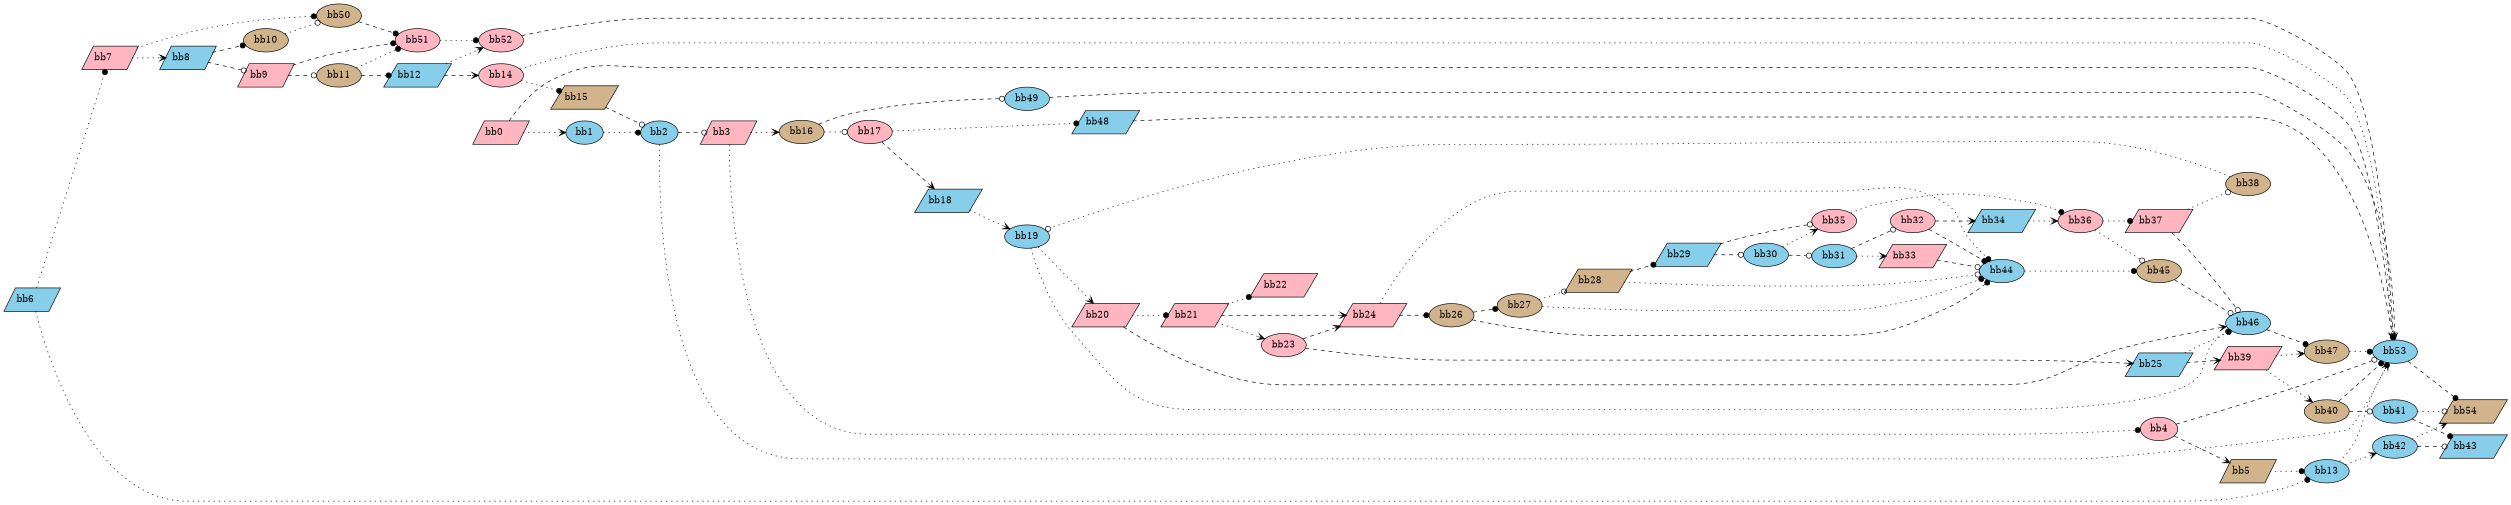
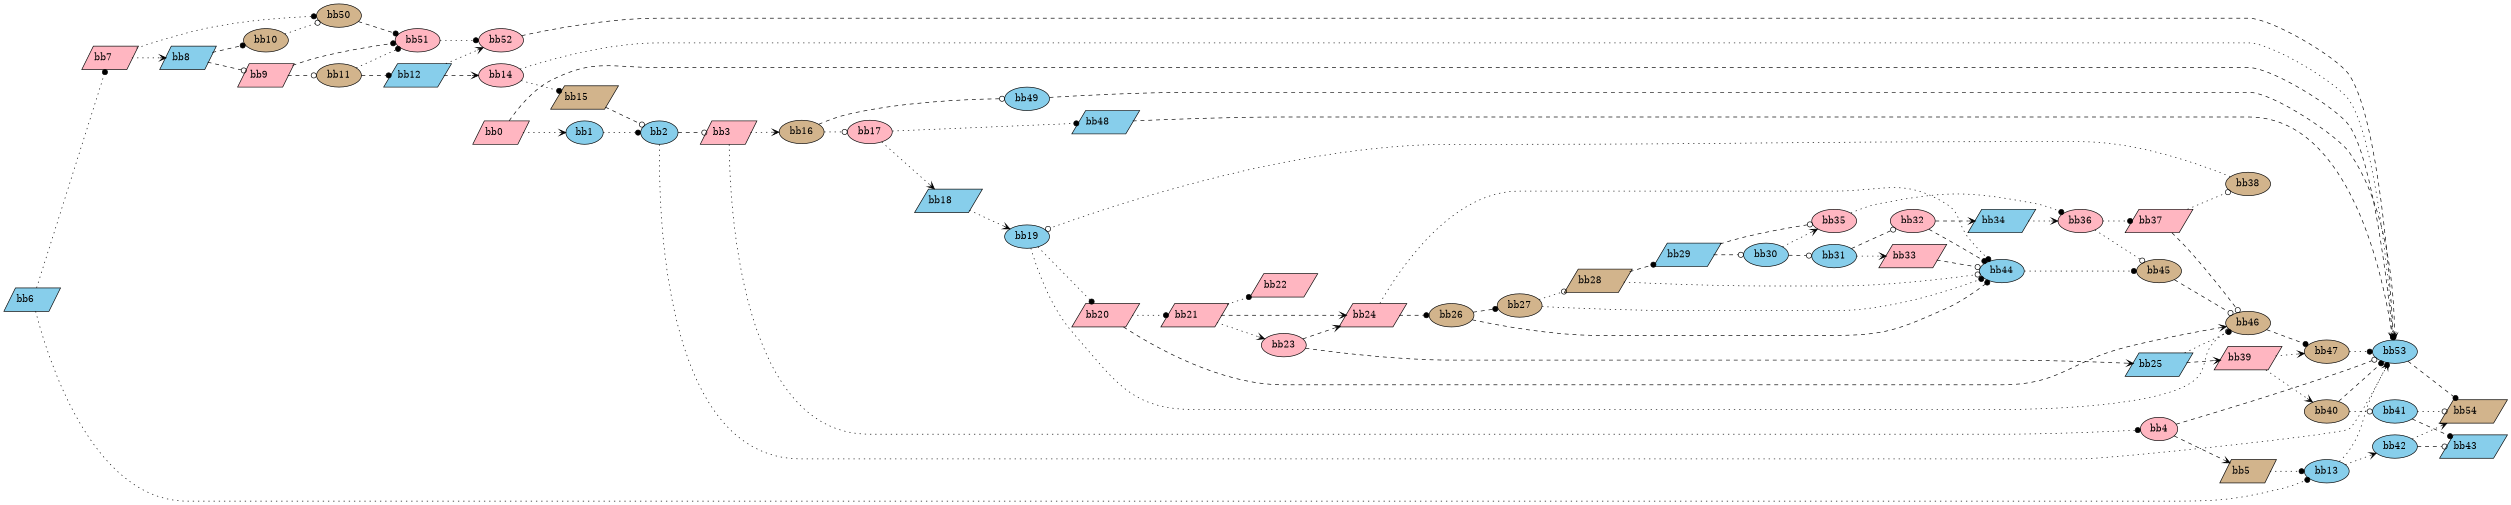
  digraph {
    rankdir=LR
    node [fillcolor=lightpink shape=ellipse style=filled]
    edge [arrowhead=dot style=dotted]
    n1 [label="bb0\l" shape=parallelogram]
    n2 [fillcolor=skyblue label="bb1\l"]
    n3 [fillcolor=skyblue label="bb53\l"]
    n4 [fillcolor=skyblue label="bb2\l"]
    n5 [fillcolor=tan label="bb54\l" shape=parallelogram]
    n6 [label="bb3\l" shape=parallelogram]
    n7 [label="bb4\l"]
    n8 [fillcolor=tan label="bb16\l"]
    n9 [fillcolor=tan label="bb5\l" shape=parallelogram]
    n10 [label="bb17\l"]
    n11 [fillcolor=skyblue label="bb49\l"]
    n12 [fillcolor=skyblue label="bb13\l"]
    n13 [fillcolor=skyblue label="bb6\l" shape=parallelogram]
    n14 [label="bb7\l" shape=parallelogram]
    n15 [fillcolor=skyblue label="bb42\l"]
    n16 [fillcolor=skyblue label="bb8\l" shape=parallelogram]
    n17 [fillcolor=tan label="bb50\l"]
    n18 [label="bb9\l" shape=parallelogram]
    n19 [fillcolor=tan label="bb10\l"]
    n20 [label="bb51\l"]
    n21 [fillcolor=tan label="bb11\l"]
    n22 [fillcolor=skyblue label="bb12\l" shape=parallelogram]
    n23 [label="bb52\l"]
    n24 [label="bb14\l"]
    n25 [fillcolor=tan label="bb15\l" shape=parallelogram]
    n26 [fillcolor=skyblue label="bb43\l" shape=parallelogram]
    n27 [fillcolor=skyblue label="bb18\l" shape=parallelogram]
    n28 [fillcolor=skyblue label="bb48\l" shape=parallelogram]
    n29 [fillcolor=skyblue label="bb19\l"]
    n30 [label="bb20\l" shape=parallelogram]
-   n31 [fillcolor=skyblue label="bb46\l"]
+   n31 [fillcolor=tan label="bb46\l"]
    n32 [label="bb21\l" shape=parallelogram]
    n33 [fillcolor=tan label="bb47\l"]
    n34 [label="bb22\l" shape=parallelogram]
    n35 [label="bb23\l"]
    n36 [label="bb24\l" shape=parallelogram]
    n37 [fillcolor=skyblue label="bb25\l" shape=parallelogram]
    n38 [fillcolor=tan label="bb26\l"]
    n39 [fillcolor=skyblue label="bb44\l"]
    n40 [label="bb39\l" shape=parallelogram]
    n41 [fillcolor=tan label="bb27\l"]
    n42 [fillcolor=tan label="bb45\l"]
    n43 [fillcolor=tan label="bb40\l"]
    n44 [fillcolor=tan label="bb28\l" shape=parallelogram]
    n45 [fillcolor=skyblue label="bb29\l" shape=parallelogram]
    n46 [fillcolor=skyblue label="bb30\l"]
    n47 [label="bb35\l"]
    n48 [fillcolor=skyblue label="bb31\l"]
    n49 [label="bb36\l"]
    n50 [label="bb32\l"]
    n51 [label="bb33\l" shape=parallelogram]
    n52 [fillcolor=skyblue label="bb34\l" shape=parallelogram]
    n53 [label="bb37\l" shape=parallelogram]
    n54 [fillcolor=tan label="bb38\l"]
    n55 [fillcolor=skyblue label="bb41\l"]
    n1 -> n2 [arrowhead=vee]
    n1 -> n3 [style=dashed]
    n2 -> n4
    n3 -> n5 [style=dashed]
    n4 -> n3 [arrowhead=vee]
    n4 -> n6 [arrowhead=odot style=dashed]
    n6 -> n7
    n6 -> n8 [arrowhead=vee]
    n7 -> n3 [arrowhead=odot style=dashed]
    n7 -> n9 [arrowhead=vee style=dashed]
    n8 -> n10 [arrowhead=odot]
    n8 -> n11 [arrowhead=odot style=dashed]
    n9 -> n12
-   n10 -> n27 [arrowhead=vee style=dashed]
+   n10 -> n27 [arrowhead=vee]
    n10 -> n28
    n11 -> n3 [arrowhead=vee style=dashed]
    n12 -> n3
    n12 -> n15 [arrowhead=vee]
    n13 -> n12
    n13 -> n14
    n14 -> n16 [arrowhead=vee]
    n14 -> n17
    n15 -> n5 [arrowhead=vee]
    n15 -> n26 [arrowhead=odot style=dashed]
    n16 -> n18 [arrowhead=odot style=dashed]
    n16 -> n19 [style=dashed]
    n17 -> n20 [style=dashed]
    n18 -> n20 [style=dashed]
    n18 -> n21 [arrowhead=odot style=dashed]
    n19 -> n17 [arrowhead=odot]
    n20 -> n23
    n21 -> n20
    n21 -> n22 [style=dashed]
    n22 -> n23 [arrowhead=vee]
    n22 -> n24 [arrowhead=vee style=dashed]
    n23 -> n3 [style=dashed]
    n24 -> n3 [arrowhead=vee]
    n24 -> n25
    n25 -> n4 [arrowhead=odot style=dashed]
    n27 -> n29 [arrowhead=vee]
    n28 -> n3 [arrowhead=vee style=dashed]
-   n29 -> n30 [arrowhead=vee]
+   n29 -> n30
    n29 -> n31 [arrowhead=odot]
    n30 -> n31 [arrowhead=vee style=dashed]
    n30 -> n32
    n31 -> n33 [style=dashed]
    n32 -> n34
    n32 -> n35 [arrowhead=vee]
    n32 -> n36 [arrowhead=vee style=dashed]
    n33 -> n3
    n35 -> n36 [arrowhead=vee style=dashed]
    n35 -> n37 [arrowhead=vee style=dashed]
    n36 -> n38 [style=dashed]
    n36 -> n39
    n37 -> n31
    n37 -> n40 [arrowhead=vee style=dashed]
    n38 -> n39 [style=dashed]
    n38 -> n41 [style=dashed]
    n39 -> n42
    n40 -> n33 [arrowhead=vee]
    n40 -> n43 [arrowhead=vee]
    n41 -> n39
    n41 -> n44 [arrowhead=odot]
    n42 -> n31 [arrowhead=odot style=dashed]
    n43 -> n3 [style=dashed]
-   n43 -> n55 [arrowhead=odot style=dashed]
+   n43 -> n55 [arrowhead=odot]
    n44 -> n39 [arrowhead=odot]
    n44 -> n45 [style=dashed]
    n45 -> n46 [arrowhead=odot style=dashed]
    n45 -> n47 [arrowhead=odot style=dashed]
    n46 -> n47 [arrowhead=vee]
    n46 -> n48 [arrowhead=odot style=dashed]
    n47 -> n49
    n48 -> n50 [arrowhead=odot style=dashed]
    n48 -> n51 [arrowhead=vee]
    n49 -> n42 [arrowhead=odot]
    n49 -> n53
    n50 -> n39 [style=dashed]
    n50 -> n52 [arrowhead=vee style=dashed]
    n51 -> n39 [arrowhead=odot style=dashed]
    n52 -> n49 [arrowhead=vee]
    n53 -> n31 [arrowhead=odot style=dashed]
    n53 -> n54 [arrowhead=odot]
    n54 -> n29 [arrowhead=odot]
    n55 -> n5 [arrowhead=odot]
    n55 -> n26 [style=dashed]
  }
